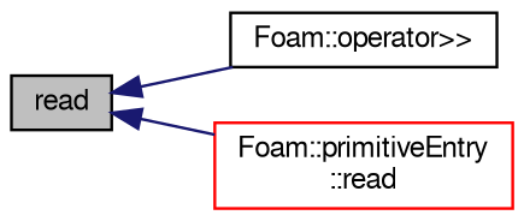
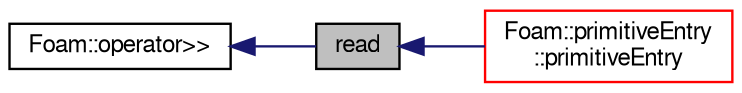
  digraph {
    rankdir=LR
    node [color=black fontname=FreeSans fontsize=10 shape=record]
    edge [color=midnightblue dir=back fontname=FreeSans fontsize=10 labelfontname=FreeSans labelfontsize=10 style=solid]
    n1 [fillcolor=grey75 fontcolor=black height=0.2 label=read style=filled width=0.4]
    n2 [height=0.2 label="Foam::operator\>\>" width=0.4]
-   n3 [color=red height=0.2 label="Foam::primitiveEntry\l::read" width=0.4]
-   n1 -> n2
+   n3 [color=red height=0.2 label="Foam::primitiveEntry\l::primitiveEntry" width=0.4]
+   n2 -> n1
    n1 -> n3
  }
